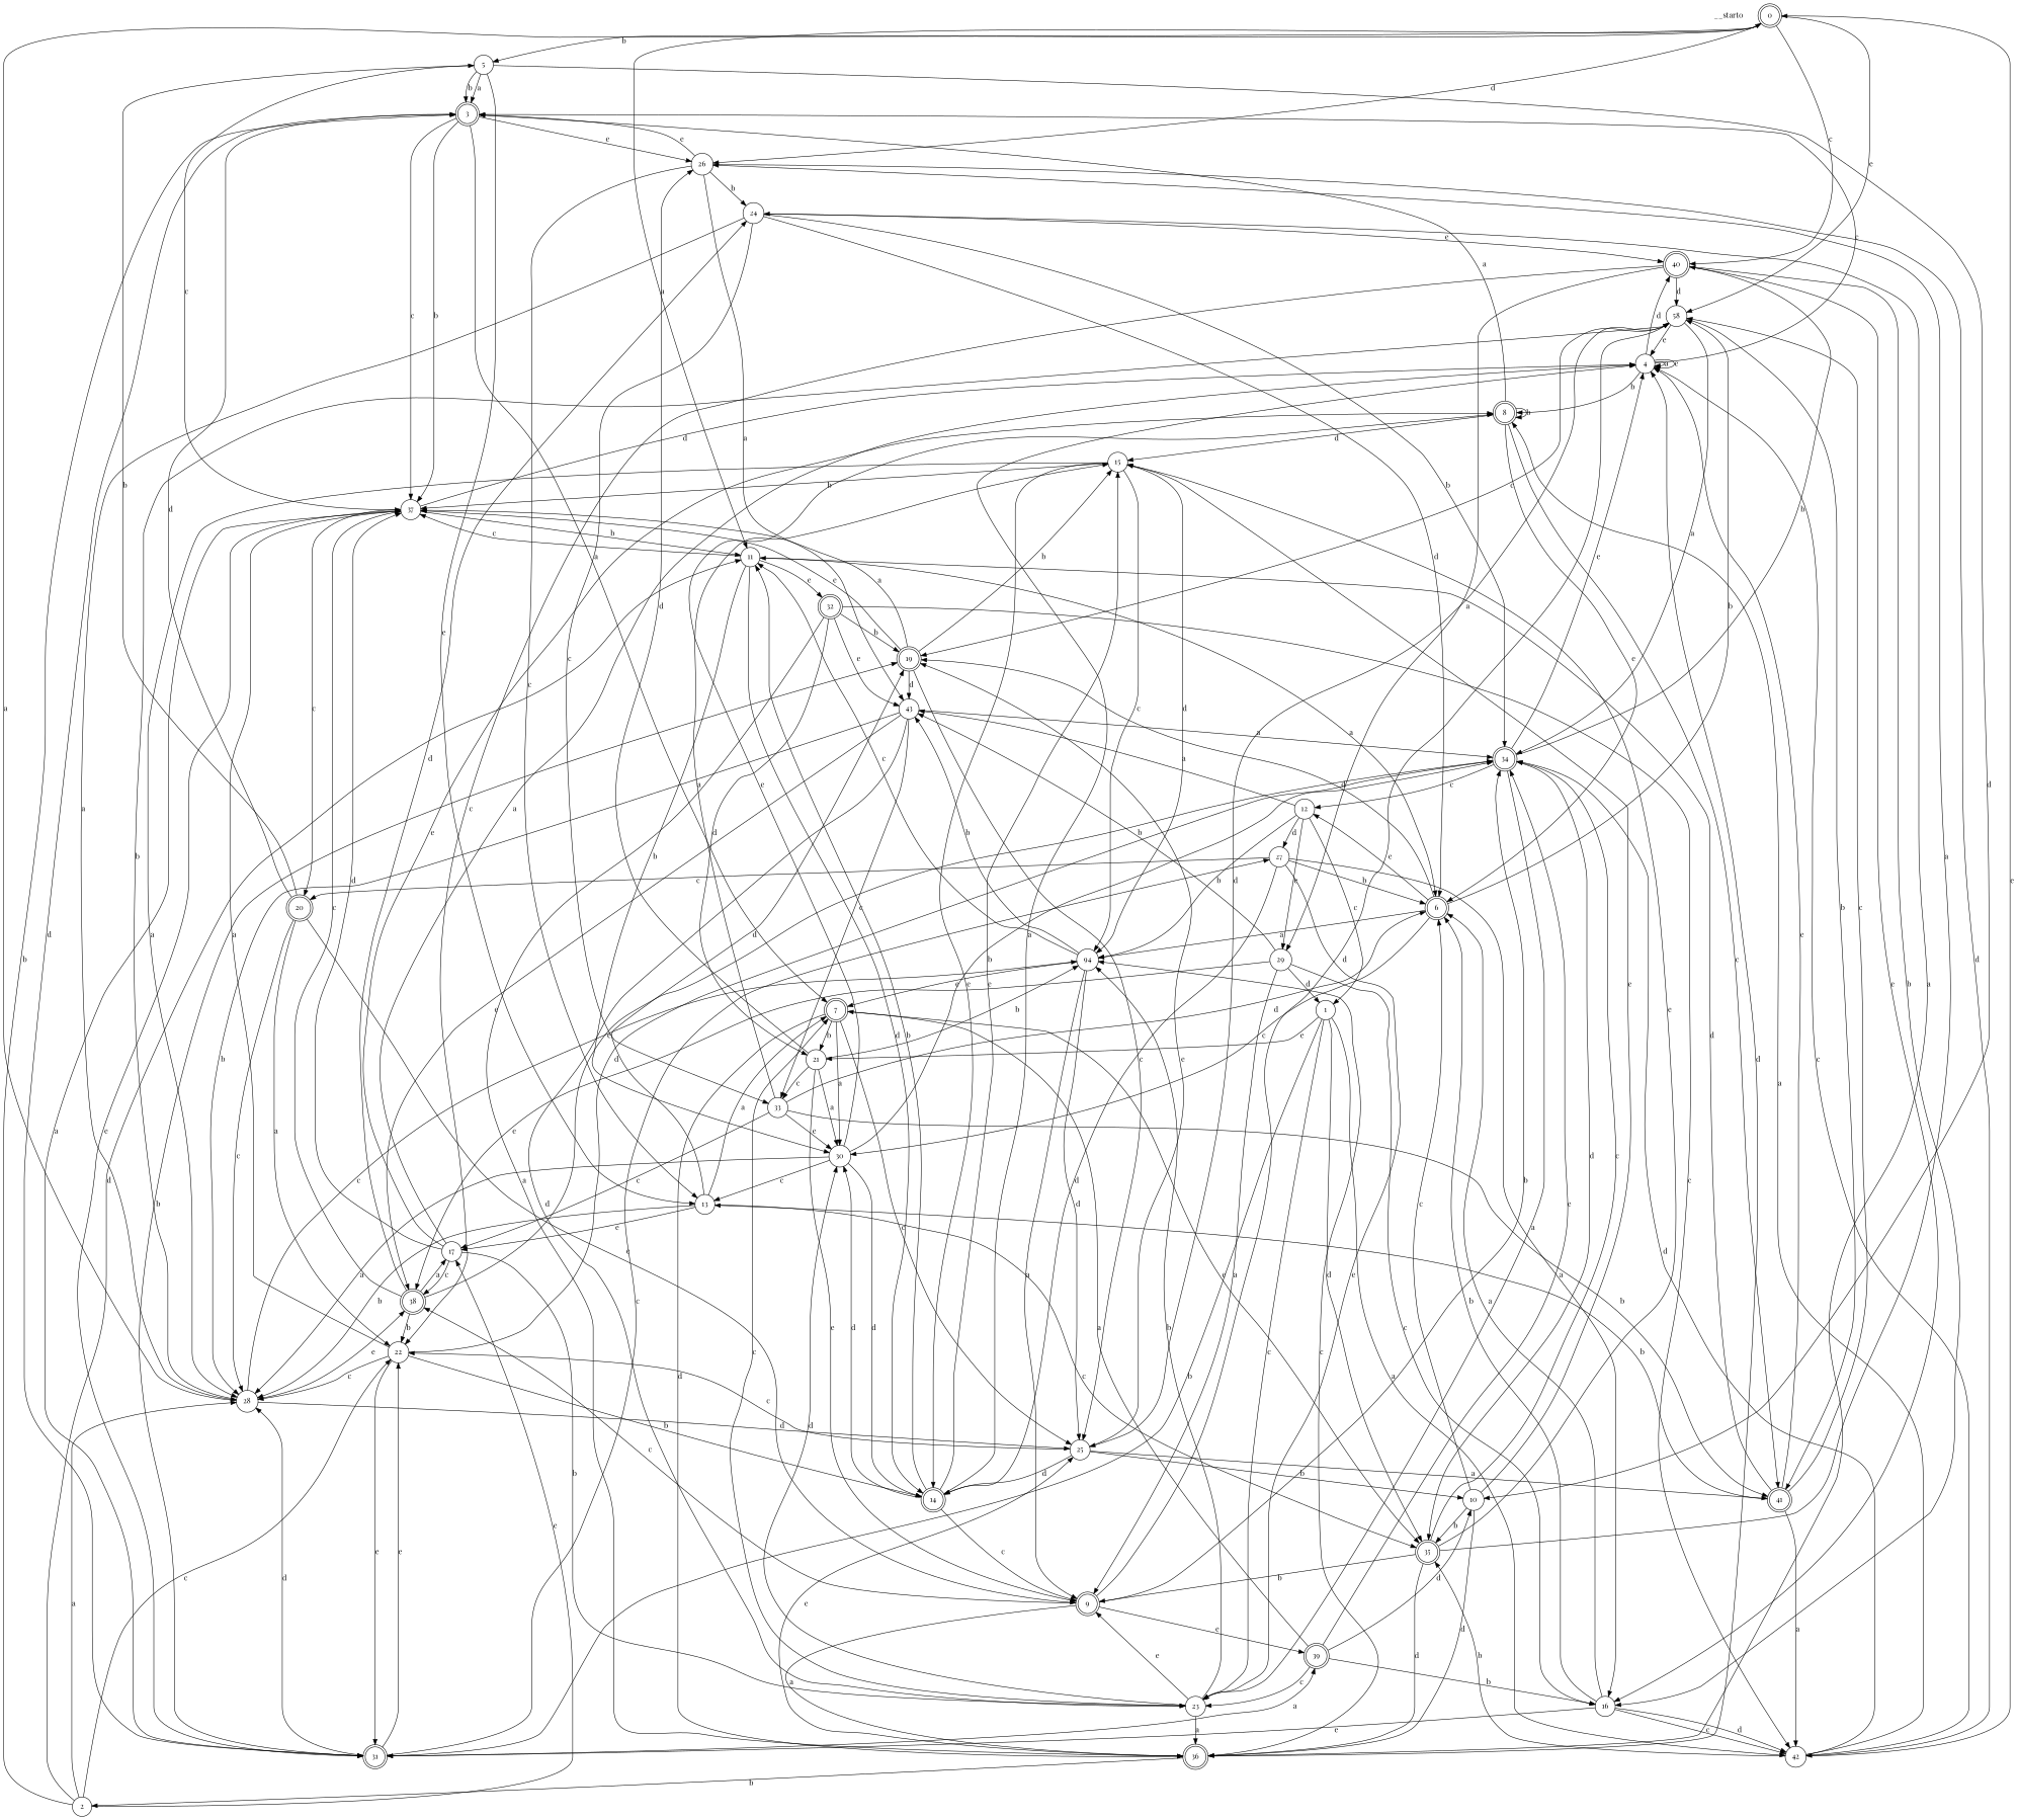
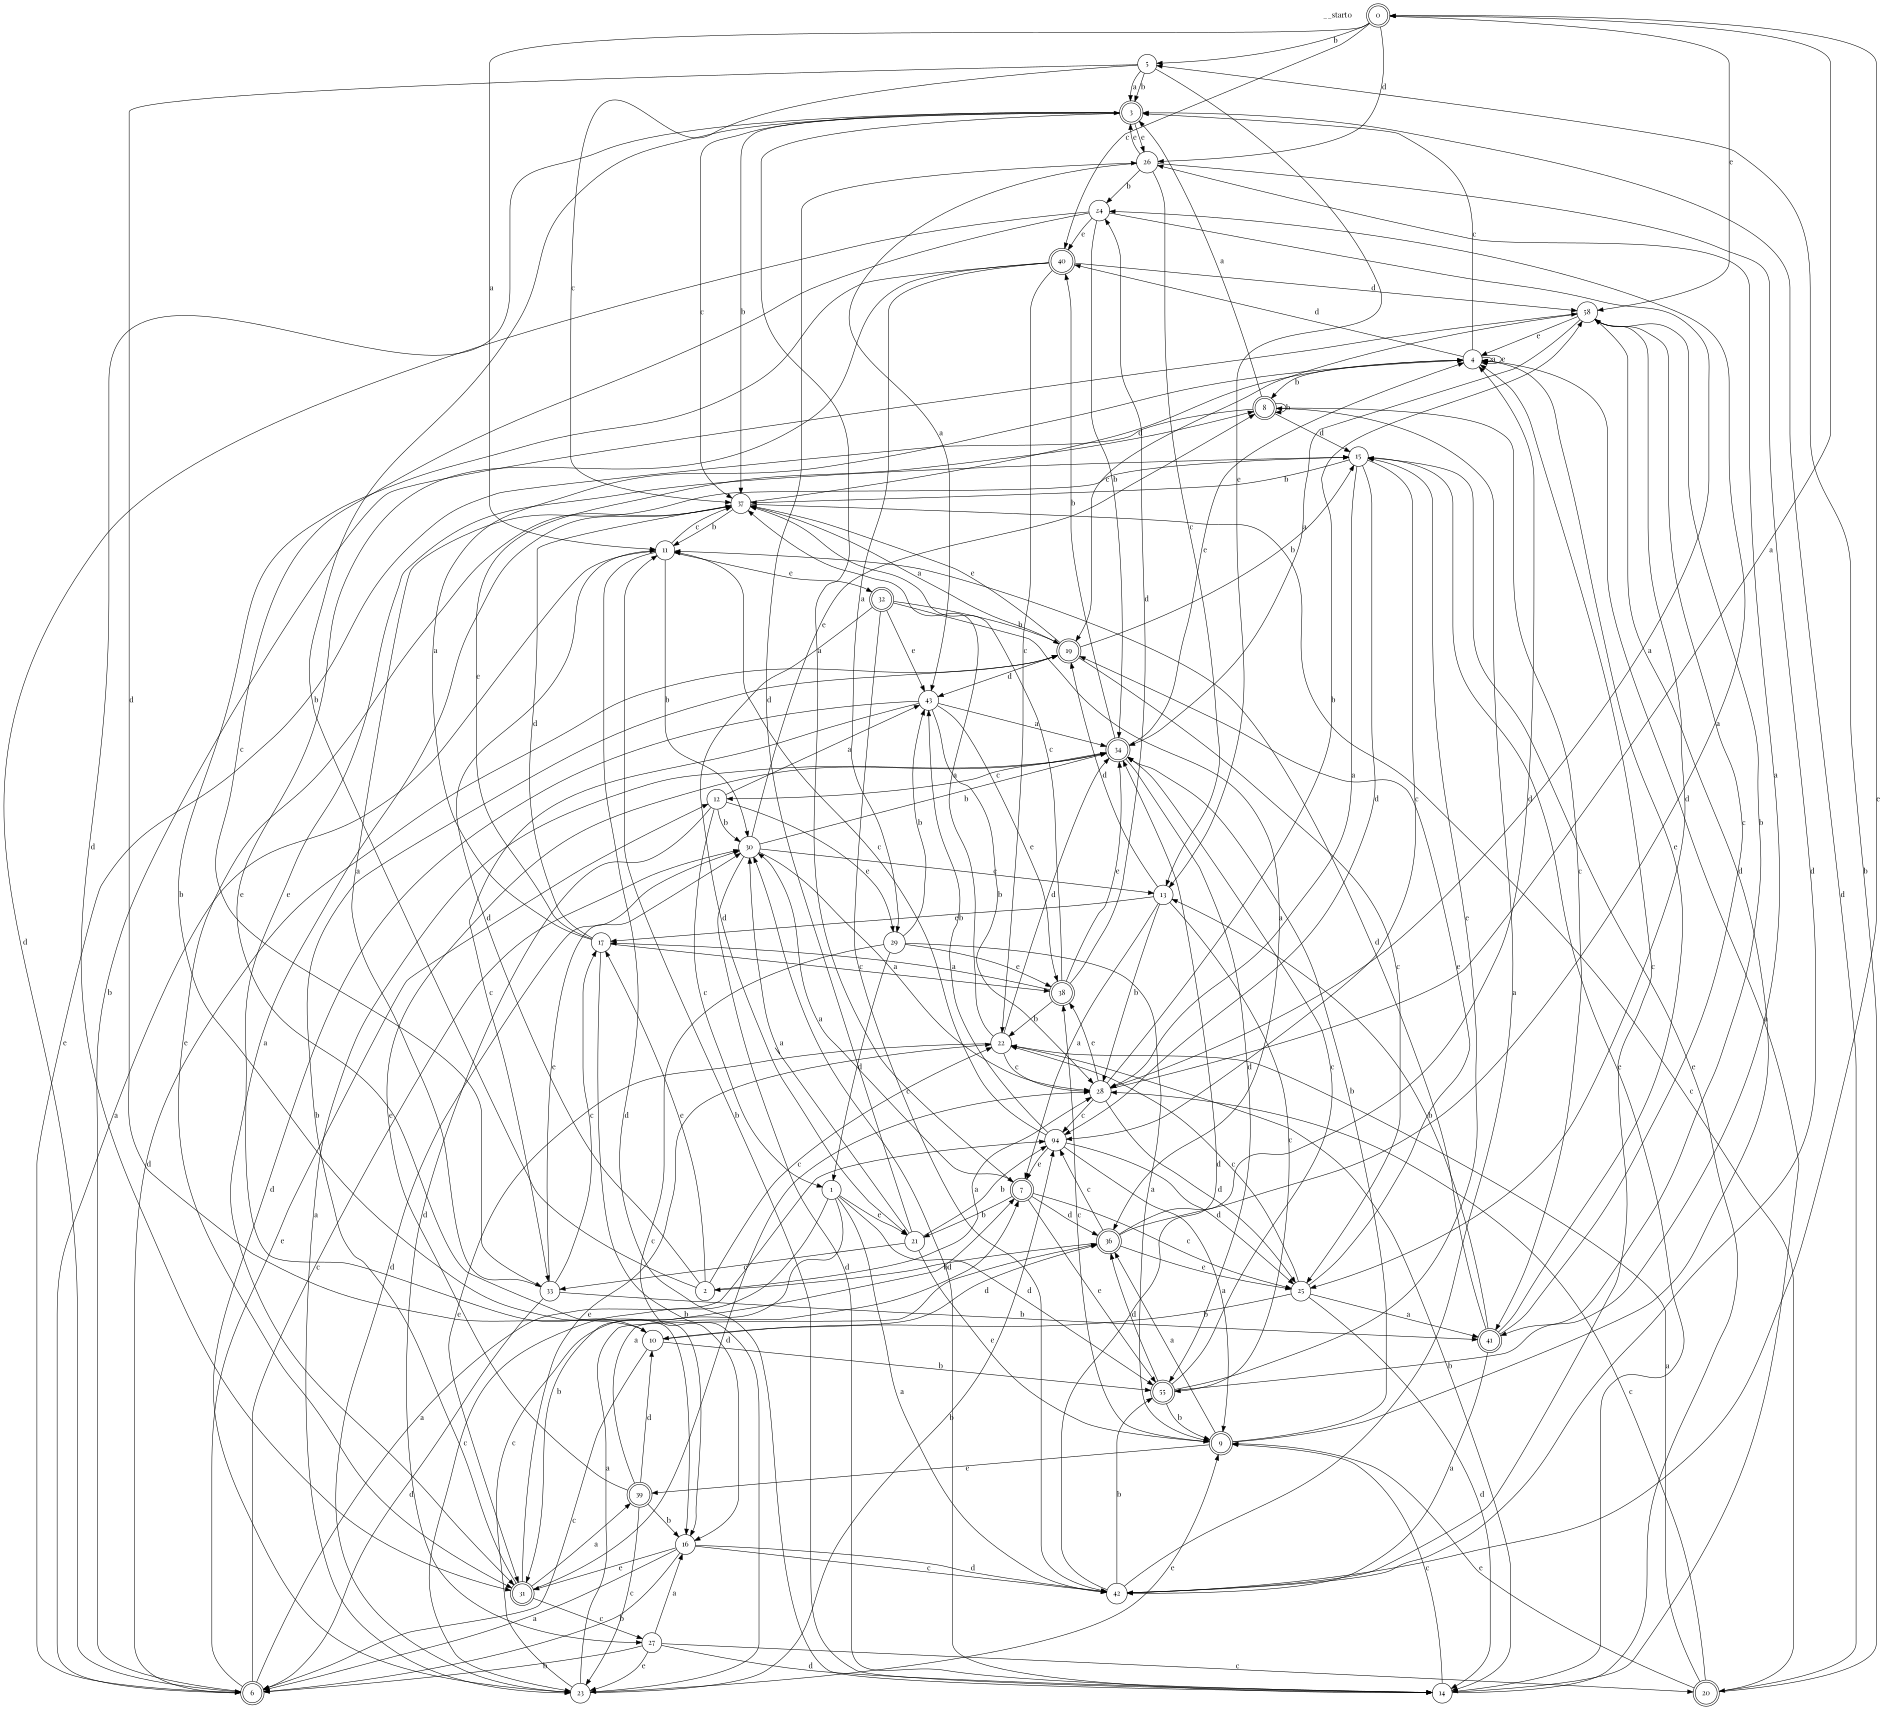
  digraph {
    fontname="Playfair Display"
    rankdir=TB
    node [fontname="Playfair Display" shape=circle color=black fillcolor=white style=filled]
    edge [fontname="Playfair Display"]
    __start0 [shape=none color="" fillcolor="" style=""]
    n2 [label=0 shape=doublecircle style="rounded,filled"]
    n3 [label=5]
    n4 [label=11]
    n5 [label=58]
    n6 [label=26]
    n7 [label=40 shape=doublecircle style="rounded,filled"]
    n8 [label=3 shape=doublecircle style="rounded,filled"]
    n9 [label=37]
    n10 [label=10]
    n11 [label=13]
    n12 [label=6 shape=doublecircle style="rounded,filled"]
    n13 [label=30]
-   n14 [label=14 shape=doublecircle]
+   n14 [label=14]
    n15 [label=32 shape=doublecircle]
    n16 [label=4]
    n17 [label=19 shape=doublecircle style="rounded,filled"]
    n18 [label=25]
    n19 [label=41 shape=doublecircle style="rounded,filled"]
    n20 [label=34 shape=doublecircle style="rounded,filled"]
    n21 [label=42]
    n22 [label=43]
    n23 [label=24]
    n24 [label=22]
    n25 [label=29]
    n26 [label=16]
    n27 [label=1]
    n28 [label=21]
    n29 [label=23]
    n30 [label=31 shape=doublecircle style="rounded,filled"]
-   n31 [label=35 shape=doublecircle style="rounded,filled"]
+   n31 [label=55 shape=doublecircle style="rounded,filled"]
    n32 [label=94]
    n33 [label=9 shape=doublecircle style="rounded,filled"]
    n34 [label=33]
    n35 [label=7 shape=doublecircle style="rounded,filled"]
    n36 [label=36 shape=doublecircle style="rounded,filled"]
    n37 [label=28]
    n38 [label=39 shape=doublecircle style="rounded,filled"]
    n39 [label=27]
    n40 [label=15]
    n41 [label=8 shape=doublecircle style="rounded,filled"]
    n42 [label=2]
    n43 [label=17]
    n44 [label=38 shape=doublecircle style="rounded,filled"]
    n45 [label=20 shape=doublecircle style="rounded,filled"]
    n46 [label=12]
    n2 -> n3 [label=b]
    n2 -> n4 [label=a]
    n2 -> n5 [label=e]
    n2 -> n6 [label=d]
    n2 -> n7 [label=c]
    n3 -> n8 [label=a]
    n3 -> n8 [label=b]
    n3 -> n9 [label=c]
    n3 -> n10 [label=d]
    n3 -> n11 [label=e]
    n4 -> n9 [label=c]
    n4 -> n12 [label=a]
    n4 -> n13 [label=b]
    n4 -> n14 [label=d]
    n4 -> n15 [label=e]
    n5 -> n16 [label=e]
    n5 -> n17 [label=c]
    n5 -> n18 [label=d]
    n5 -> n19 [label=b]
    n5 -> n20 [label=a]
    n6 -> n8 [label=e]
    n6 -> n11 [label=c]
    n6 -> n21 [label=d]
    n6 -> n22 [label=a]
    n6 -> n23 [label=b]
    n7 -> n5 [label=d]
    n7 -> n24 [label=c]
    n7 -> n25 [label=a]
    n7 -> n26 [label=b]
    n7 -> n26 [label=e]
    n8 -> n6 [label=e]
    n8 -> n9 [label=b]
    n8 -> n9 [label=c]
    n8 -> n30 [label=d]
    n8 -> n35 [label=a]
    n9 -> n4 [label=b]
    n9 -> n16 [label=d]
    n9 -> n30 [label=a]
    n9 -> n30 [label=e]
    n9 -> n45 [label=c]
    n10 -> n12 [label=c]
    n10 -> n31 [label=b]
    n10 -> n36 [label=d]
    n10 -> n40 [label=e]
    n11 -> n17 [label=d]
    n11 -> n31 [label=c]
    n11 -> n35 [label=a]
    n11 -> n37 [label=b]
    n11 -> n43 [label=e]
    n12 -> n5 [label=b]
    n12 -> n13 [label=c]
    n12 -> n17 [label=d]
    n12 -> n32 [label=a]
    n12 -> n46 [label=e]
    n13 -> n11 [label=c]
    n13 -> n14 [label=d]
    n13 -> n20 [label=b]
    n13 -> n37 [label=a]
    n13 -> n41 [label=e]
    n14 -> n4 [label=b]
    n14 -> n13 [label=d]
    n14 -> n16 [label=a]
    n14 -> n33 [label=c]
    n14 -> n40 [label=e]
    n15 -> n17 [label=b]
    n15 -> n21 [label=c]
    n15 -> n22 [label=e]
    n15 -> n28 [label=d]
    n15 -> n36 [label=a]
    n16 -> n7 [label=d]
    n16 -> n8 [label=c]
    n16 -> n16 [label=a]
    n16 -> n16 [label=e]
    n16 -> n41 [label=b]
    n17 -> n9 [label=a]
    n17 -> n9 [label=e]
    n17 -> n18 [label=c]
    n17 -> n22 [label=d]
    n17 -> n40 [label=b]
    n18 -> n10 [label=b]
    n18 -> n14 [label=d]
    n18 -> n17 [label=e]
    n18 -> n19 [label=a]
    n18 -> n24 [label=c]
    n19 -> n4 [label=d]
    n19 -> n5 [label=c]
    n19 -> n11 [label=b]
    n19 -> n16 [label=e]
    n19 -> n21 [label=a]
    n20 -> n7 [label=b]
    n20 -> n16 [label=e]
    n20 -> n29 [label=a]
    n20 -> n31 [label=d]
    n20 -> n46 [label=c]
    n21 -> n2 [label=e]
    n21 -> n16 [label=c]
    n21 -> n20 [label=d]
    n21 -> n31 [label=b]
    n21 -> n41 [label=a]
    n22 -> n20 [label=a]
    n22 -> n29 [label=d]
    n22 -> n34 [label=c]
    n22 -> n37 [label=b]
    n22 -> n44 [label=e]
    n23 -> n7 [label=e]
    n23 -> n12 [label=d]
    n23 -> n20 [label=b]
    n23 -> n34 [label=c]
    n23 -> n37 [label=a]
    n24 -> n9 [label=a]
    n24 -> n14 [label=b]
    n24 -> n20 [label=d]
    n24 -> n30 [label=e]
    n24 -> n37 [label=c]
    n25 -> n22 [label=b]
    n25 -> n26 [label=c]
    n25 -> n27 [label=d]
    n25 -> n33 [label=a]
    n25 -> n44 [label=e]
    n26 -> n12 [label=a]
    n26 -> n12 [label=b]
    n26 -> n21 [label=c]
    n26 -> n21 [label=d]
    n26 -> n30 [label=e]
    n27 -> n21 [label=a]
    n27 -> n28 [label=e]
    n27 -> n29 [label=c]
    n27 -> n30 [label=b]
    n27 -> n31 [label=d]
    n28 -> n6 [label=d]
    n28 -> n13 [label=a]
    n28 -> n32 [label=b]
    n28 -> n33 [label=e]
    n28 -> n34 [label=c]
    n29 -> n13 [label=d]
    n29 -> n32 [label=b]
    n29 -> n33 [label=e]
    n29 -> n35 [label=c]
    n29 -> n36 [label=a]
    n30 -> n17 [label=b]
    n30 -> n24 [label=e]
    n30 -> n37 [label=d]
    n30 -> n38 [label=a]
    n30 -> n39 [label=c]
    n31 -> n6 [label=a]
    n31 -> n20 [label=c]
    n31 -> n33 [label=b]
    n31 -> n36 [label=d]
    n31 -> n40 [label=e]
    n32 -> n4 [label=c]
    n32 -> n18 [label=d]
    n32 -> n22 [label=b]
    n32 -> n33 [label=a]
    n32 -> n35 [label=e]
    n33 -> n5 [label=d]
    n33 -> n20 [label=b]
    n33 -> n36 [label=a]
    n33 -> n38 [label=e]
    n33 -> n44 [label=c]
    n34 -> n12 [label=d]
    n34 -> n13 [label=e]
    n34 -> n19 [label=b]
    n34 -> n40 [label=a]
    n34 -> n43 [label=c]
    n35 -> n13 [label=a]
    n35 -> n18 [label=c]
    n35 -> n28 [label=b]
    n35 -> n31 [label=e]
    n35 -> n36 [label=d]
    n36 -> n16 [label=d]
    n36 -> n18 [label=e]
    n36 -> n23 [label=a]
    n36 -> n32 [label=c]
    n36 -> n42 [label=b]
    n37 -> n2 [label=a]
    n37 -> n5 [label=b]
    n37 -> n18 [label=d]
    n37 -> n32 [label=c]
    n37 -> n44 [label=e]
    n38 -> n10 [label=d]
    n38 -> n20 [label=e]
    n38 -> n26 [label=b]
    n38 -> n29 [label=c]
    n38 -> n35 [label=a]
    n39 -> n12 [label=b]
    n39 -> n14 [label=d]
    n39 -> n26 [label=a]
    n39 -> n29 [label=e]
    n39 -> n45 [label=c]
    n40 -> n9 [label=b]
    n40 -> n14 [label=e]
    n40 -> n32 [label=c]
    n40 -> n32 [label=d]
    n40 -> n37 [label=a]
    n41 -> n8 [label=a]
    n41 -> n12 [label=e]
    n41 -> n19 [label=c]
    n41 -> n40 [label=d]
    n41 -> n41 [label=b]
    n42 -> n4 [label=d]
    n42 -> n8 [label=b]
    n42 -> n24 [label=c]
    n42 -> n37 [label=a]
    n42 -> n43 [label=e]
    n43 -> n9 [label=d]
    n43 -> n16 [label=a]
    n43 -> n29 [label=b]
    n43 -> n41 [label=e]
    n43 -> n44 [label=c]
    n44 -> n9 [label=c]
    n44 -> n20 [label=e]
    n44 -> n23 [label=d]
    n44 -> n24 [label=b]
    n44 -> n43 [label=a]
    n45 -> n3 [label=b]
    n45 -> n8 [label=d]
    n45 -> n24 [label=a]
    n45 -> n33 [label=e]
    n45 -> n37 [label=c]
    n46 -> n22 [label=a]
    n46 -> n25 [label=e]
    n46 -> n27 [label=c]
-   n46 -> n32 [label=b]
+   n46 -> n13 [label=b]
    n46 -> n39 [label=d]
  }
